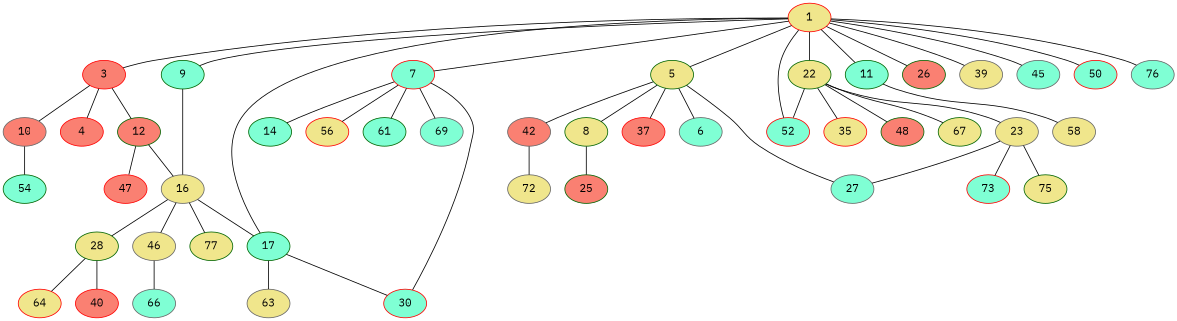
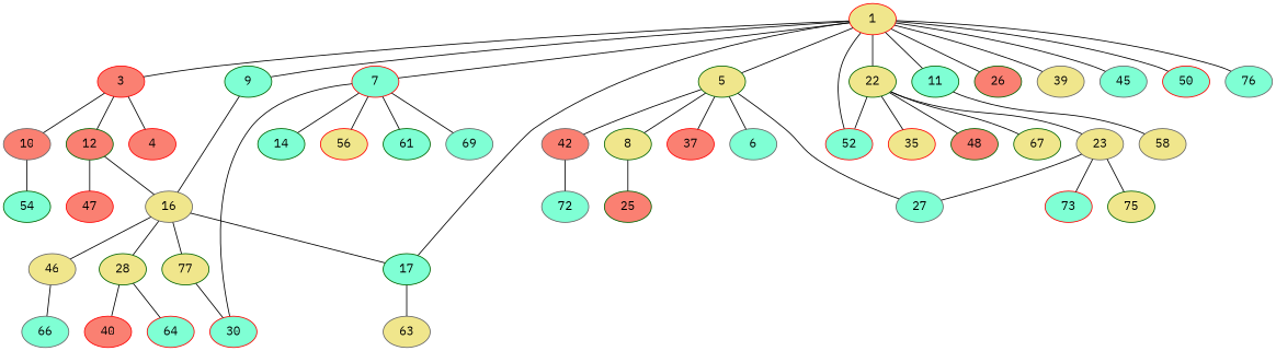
  graph {
    fontname="IBM Plex Mono"
    node [color=darkgreen fillcolor=aquamarine fontname="IBM Plex Mono" style=filled]
    edge [fontname="IBM Plex Mono"]
    1 [color=red fillcolor=khaki super="+2"]
    3 [color=red fillcolor=salmon super="+59"]
    5 [fillcolor=khaki super="+34"]
    7 [color=red super="+13"]
    9 [super="+18+19+55"]
    11 [super="+21+44"]
    17 [super="+29"]
    22 [fillcolor=khaki super="+33"]
    26 [fillcolor=salmon]
    39 [color=gray40 fillcolor=khaki super="+57"]
    45 [color=gray40]
    50 [color=red]
    52 [color=red super="+71"]
    76 [color=gray40]
    4 [color=red fillcolor=salmon]
    10 [color=gray40 fillcolor=salmon super="+70"]
    12 [fillcolor=salmon]
    6 [color=gray40]
    8 [fillcolor=khaki]
    27 [color=gray40 super="+51"]
    37 [color=red fillcolor=salmon super="+49+43"]
    42 [color=gray40 fillcolor=salmon]
    14 [super="+15"]
    30 [color=red]
    56 [color=red fillcolor=khaki]
    61
    69 [color=gray40]
    16 [color=gray40 fillcolor=khaki super="+31+20+74"]
    n29 [color=gray40 fillcolor=khaki label=58]
    63 [color=gray40 fillcolor=khaki super="+65"]
    23 [color=gray40 fillcolor=khaki super="+24"]
    35 [color=red fillcolor=khaki super="+41"]
    48 [fillcolor=salmon super="+53"]
    67 [fillcolor=khaki]
    54
    47 [color=red fillcolor=salmon super="+62"]
    25 [fillcolor=salmon]
-   72 [color=gray40 fillcolor=khaki]
+   72 [color=gray40]
    28 [fillcolor=khaki super="+38"]
    46 [color=gray40 fillcolor=khaki]
    77 [fillcolor=khaki]
    40 [color=red fillcolor=salmon]
-   64 [color=red fillcolor=khaki]
+   64 [color=red]
    66 [color=gray40]
    73 [color=red]
    75 [fillcolor=khaki]
    1 -- 3
    1 -- 5
    1 -- 7
    1 -- 9
    1 -- 11
    1 -- 17
    1 -- 22
    1 -- 26
    1 -- 39
    1 -- 45
    1 -- 50
    1 -- 52
    1 -- 76
    3 -- 4
    3 -- 10
    3 -- 12
    5 -- 6
    5 -- 8
    5 -- 27
    5 -- 37
    5 -- 42
    7 -- 14
    7 -- 30
    7 -- 56
    7 -- 61
    7 -- 69
    9 -- 16
    11 -- n29
-   17 -- 30
+   77 -- 30
    17 -- 63
    22 -- 52
    22 -- 23
    22 -- 35
    22 -- 48
    22 -- 67
    10 -- 54
    12 -- 16
    12 -- 47
    8 -- 25
    42 -- 72
    16 -- 17
    16 -- 28
    16 -- 46
    16 -- 77
    23 -- 27
    23 -- 73
    23 -- 75
    28 -- 40
    28 -- 64
    46 -- 66
  }
